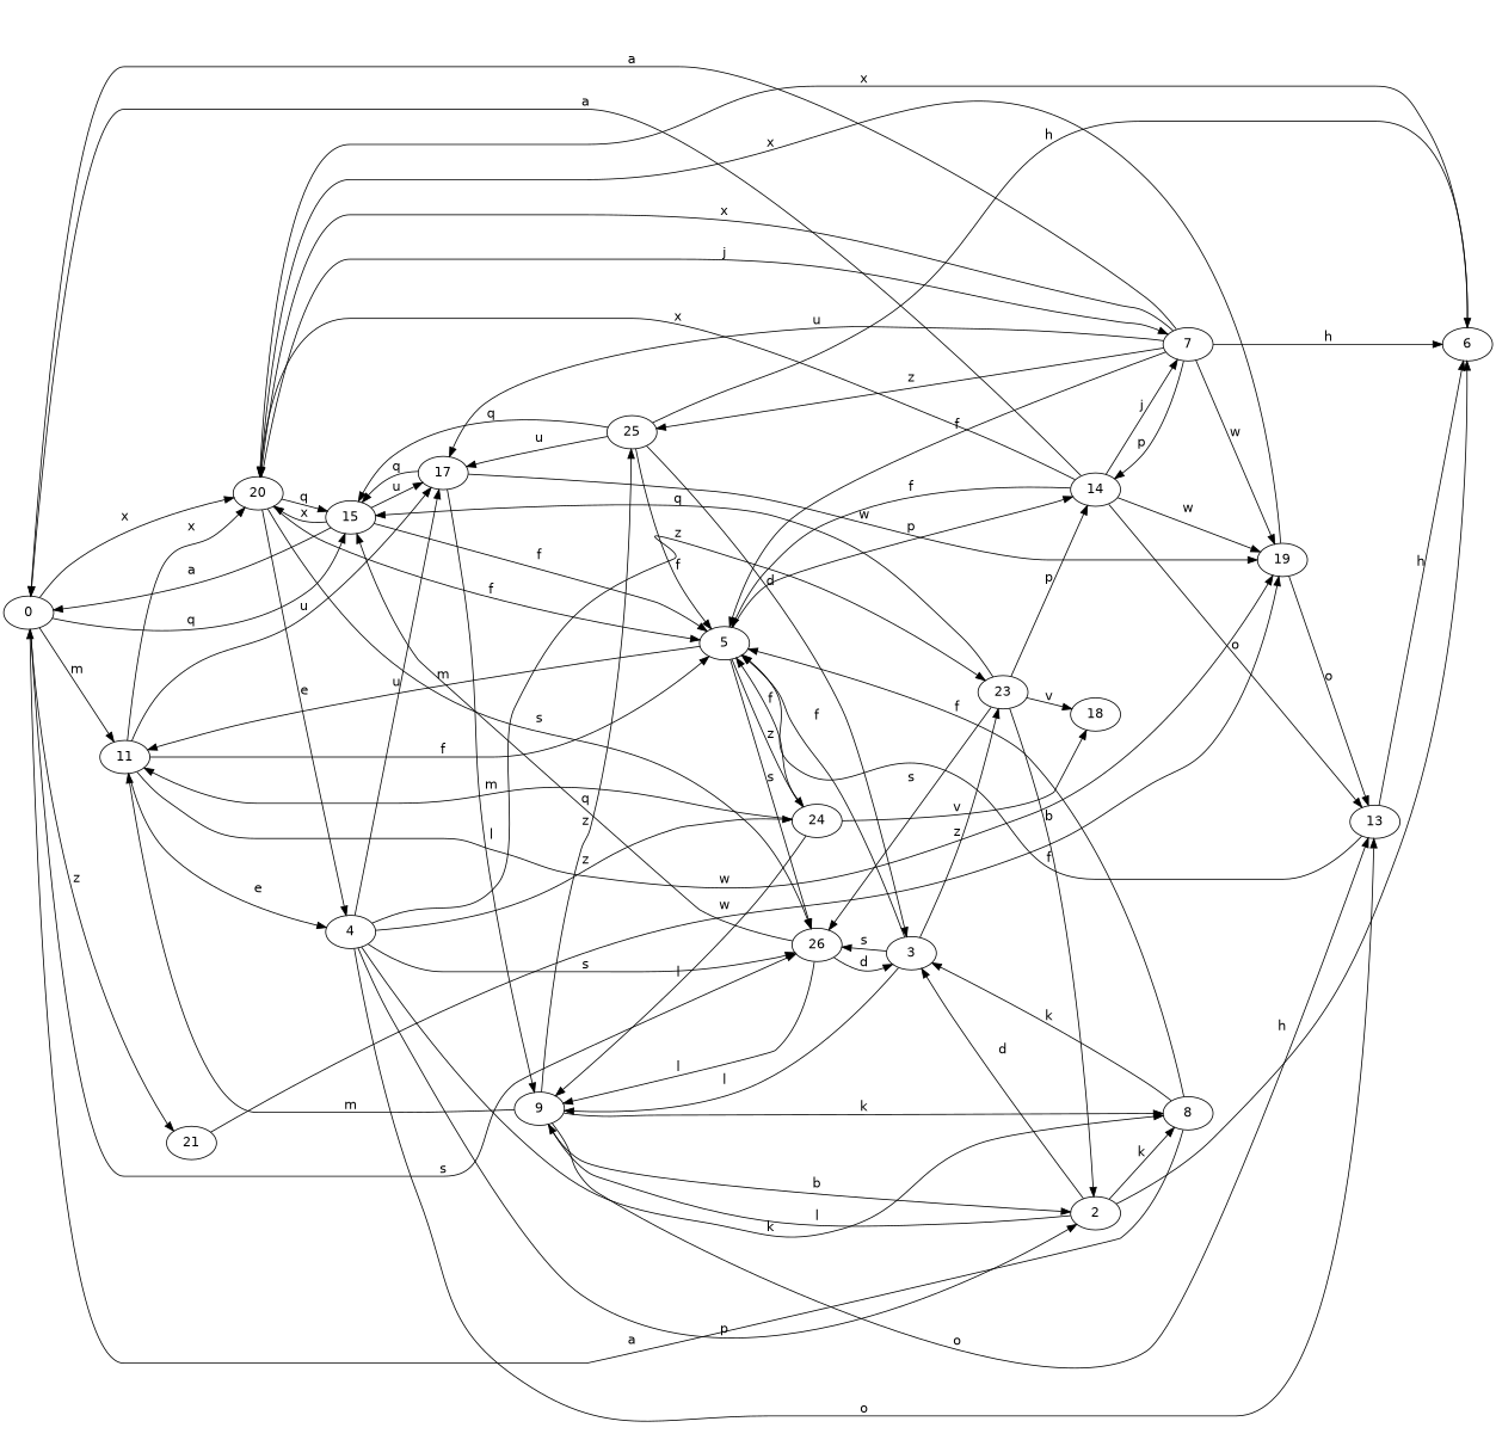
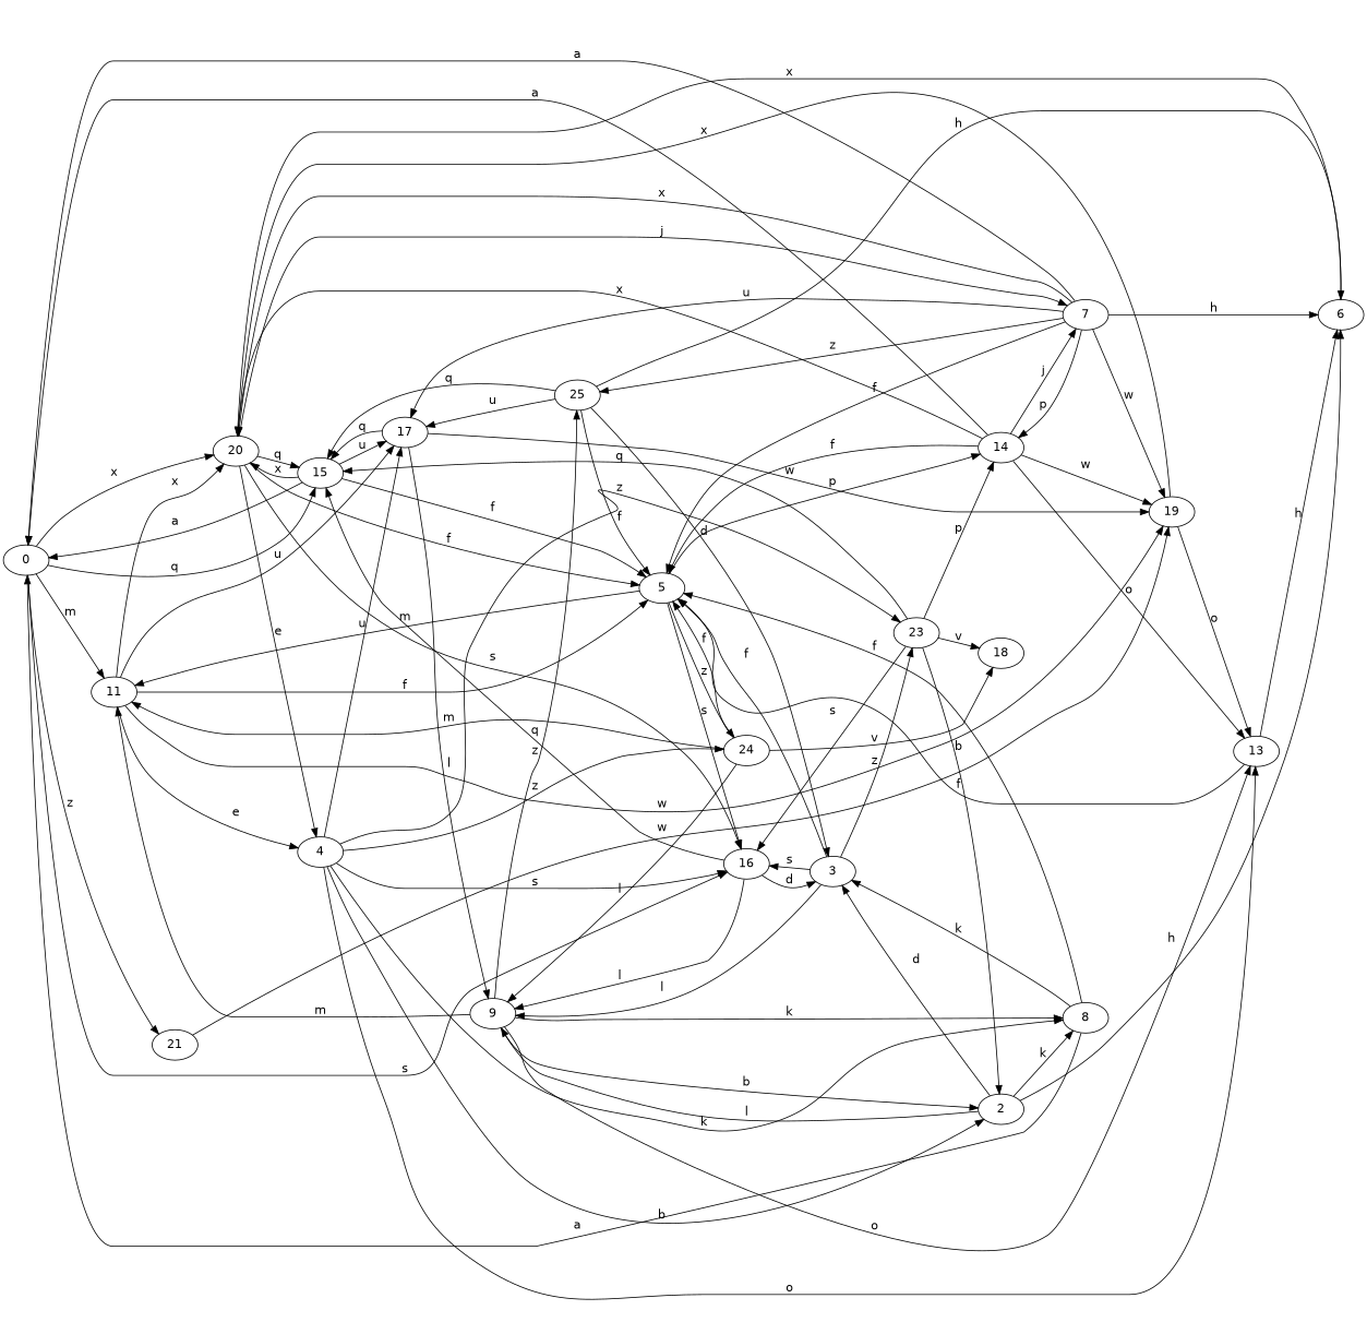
  strict digraph {
    fontname="DejaVu Sans"
    rankdir=LR
    node [fontname="DejaVu Sans"]
    edge [fontname="DejaVu Sans"]
    0
    11
    15
-   16 [label=26]
+   16
    20
    21
    5
    4
    17
    19
    3
    9
    7
    2
    6
    8
    23
    13
    25
    24
    14
    18
    0 -> 11 [label=m]
    0 -> 15 [label=q]
    0 -> 16 [label=s]
    0 -> 20 [label=x]
    0 -> 21 [label=z]
    11 -> 20 [label=x]
    11 -> 5 [label=f]
    11 -> 4 [label=e]
    11 -> 17 [label=u]
    11 -> 19 [label=w]
    15 -> 0 [label=a]
    15 -> 20 [label=x]
    15 -> 5 [label=f]
    15 -> 17 [label=u]
    16 -> 15 [label=q]
    16 -> 3 [label=d]
    16 -> 9 [label=l]
    20 -> 15 [label=q]
    20 -> 16 [label=s]
    20 -> 5 [label=f]
    20 -> 4 [label=e]
    20 -> 7 [label=j]
    21 -> 19 [label=w]
    5 -> 11 [label=m]
    5 -> 16 [label=s]
    5 -> 24 [label=z]
    5 -> 14 [label=p]
    4 -> 16 [label=s]
    4 -> 17 [label=u]
-   4 -> 2 [label=p]
+   4 -> 2 [label=b]
    4 -> 8 [label=k]
    4 -> 23 [label=z]
    4 -> 13 [label=o]
    4 -> 24 [label=z]
    17 -> 15 [label=q]
    17 -> 19 [label=w]
    17 -> 9 [label=l]
    19 -> 20 [label=x]
    19 -> 13 [label=o]
    3 -> 16 [label=s]
    3 -> 5 [label=f]
    3 -> 9 [label=l]
    3 -> 23 [label=z]
    9 -> 11 [label=m]
    9 -> 2 [label=b]
    9 -> 8 [label=k]
    9 -> 13 [label=o]
    9 -> 25 [label=z]
    7 -> 0 [label=a]
    7 -> 20 [label=x]
    7 -> 5 [label=f]
    7 -> 17 [label=u]
    7 -> 19 [label=w]
    7 -> 6 [label=h]
    7 -> 25 [label=z]
    7 -> 14 [label=p]
    2 -> 3 [label=d]
    2 -> 9 [label=l]
    2 -> 6 [label=h]
    2 -> 8 [label=k]
    6 -> 20 [label=x]
    8 -> 0 [label=a]
    8 -> 5 [label=f]
    8 -> 3 [label=k]
    23 -> 15 [label=q]
    23 -> 16 [label=s]
    23 -> 2 [label=b]
    23 -> 14 [label=p]
    23 -> 18 [label=v]
    13 -> 5 [label=f]
    13 -> 6 [label=h]
    25 -> 15 [label=q]
    25 -> 5 [label=f]
    25 -> 17 [label=u]
    25 -> 3 [label=d]
    25 -> 6 [label=h]
    24 -> 11 [label=m]
    24 -> 5 [label=f]
    24 -> 9 [label=l]
    24 -> 18 [label=v]
    14 -> 0 [label=a]
    14 -> 20 [label=x]
    14 -> 5 [label=f]
    14 -> 19 [label=w]
    14 -> 7 [label=j]
    14 -> 13 [label=o]
  }
